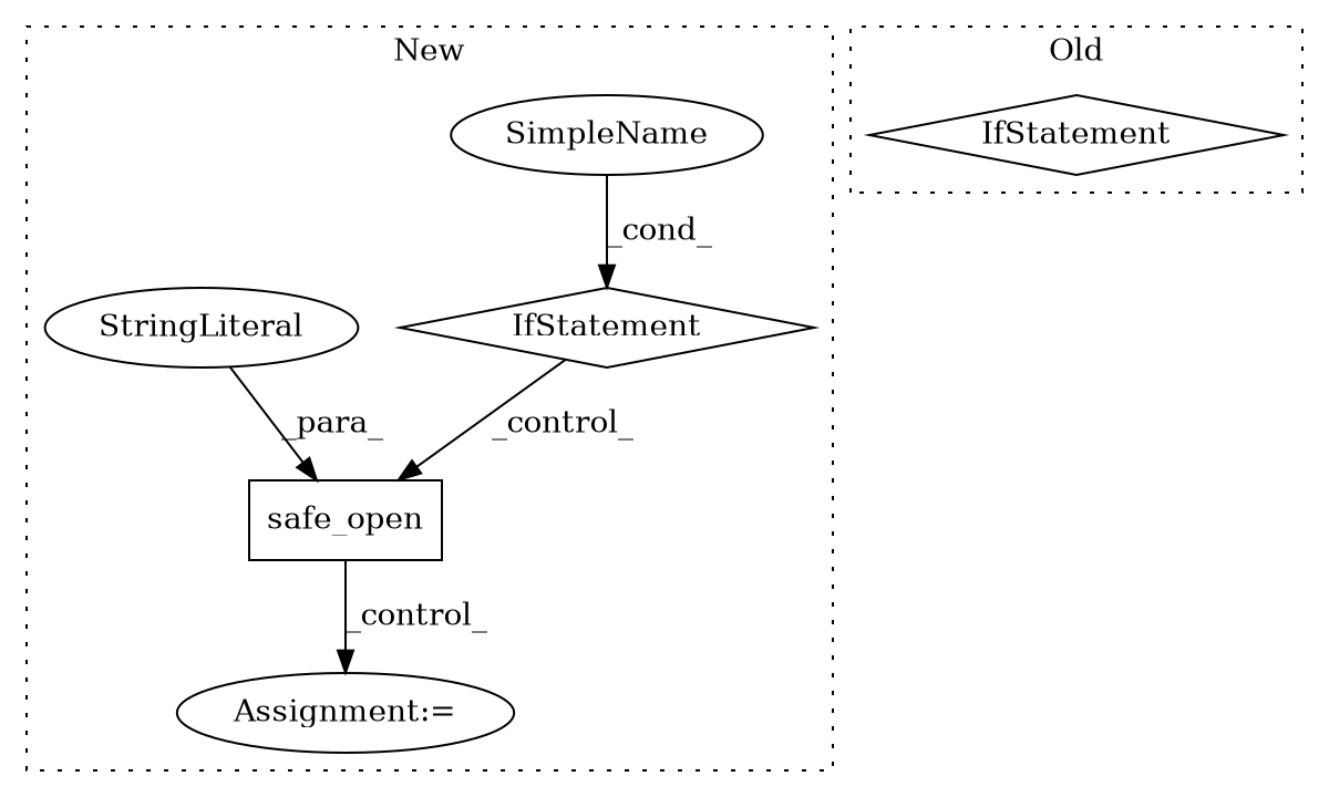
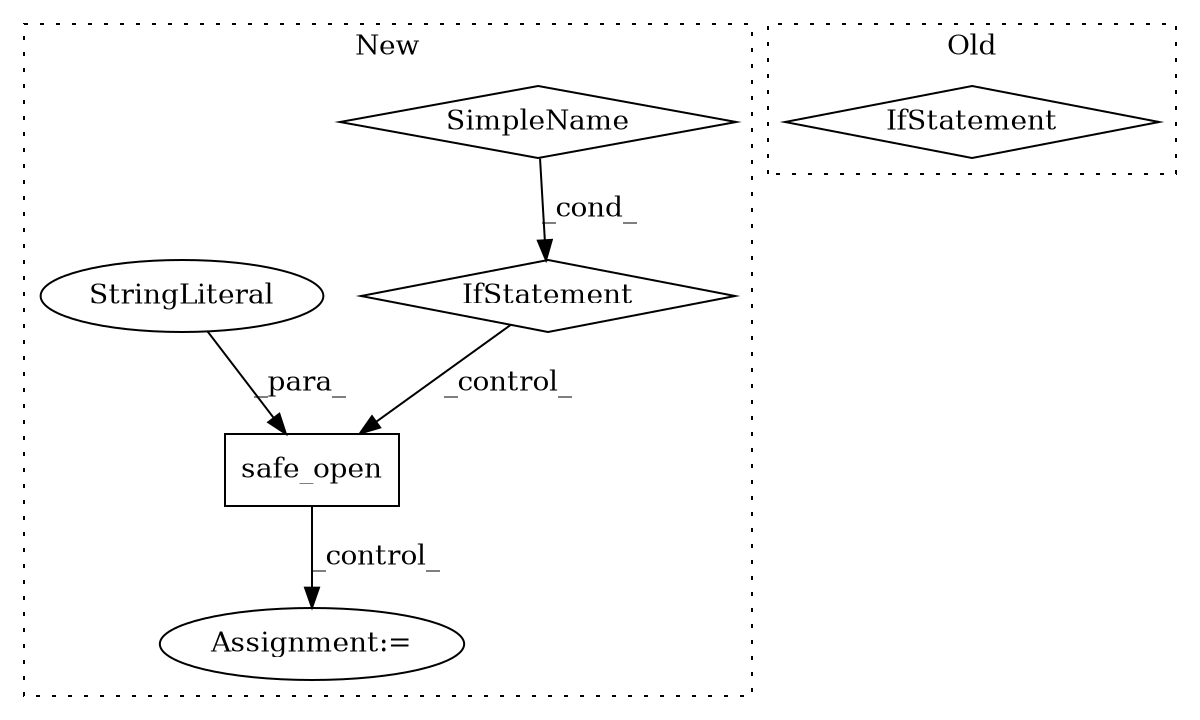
  digraph {
    node [a=25 l="4,2" shape=ellipse]
    n1 [a=32 l="10,1" label=safe_open s="10136,10165" shape=box]
    n2 [label=IfStatement s="9346,9353" shape=diamond]
-   n3 [a=42 l=3 label=SimpleName s=9350]
+   n3 [a=42 l=3 label=SimpleName s=9350 shape=diamond]
    n4 [a=45 l=3 label=StringLiteral s=10162]
    n5 [a=7 l=1 label="Assignment:=" s=10237]
    n6 [label=IfStatement s="8872,8894" shape=diamond]
    subgraph cluster_1 {
      label=New
      style=dotted
      n1
      n2
      n3
      n4
      n5
    }
    subgraph cluster_2 {
      label=Old
      style=dotted
      n6
    }
    n1 -> n5 [label=_control_]
    n2 -> n1 [label=_control_]
    n3 -> n2 [label=_cond_]
    n4 -> n1 [label=_para_]
  }
